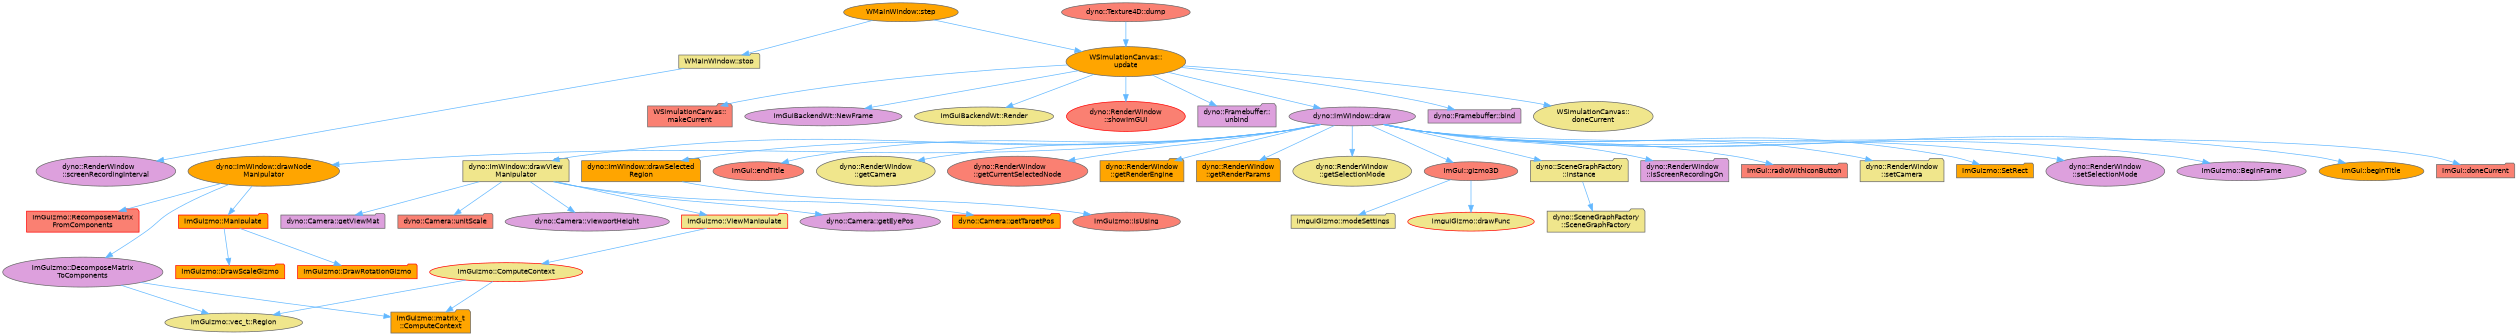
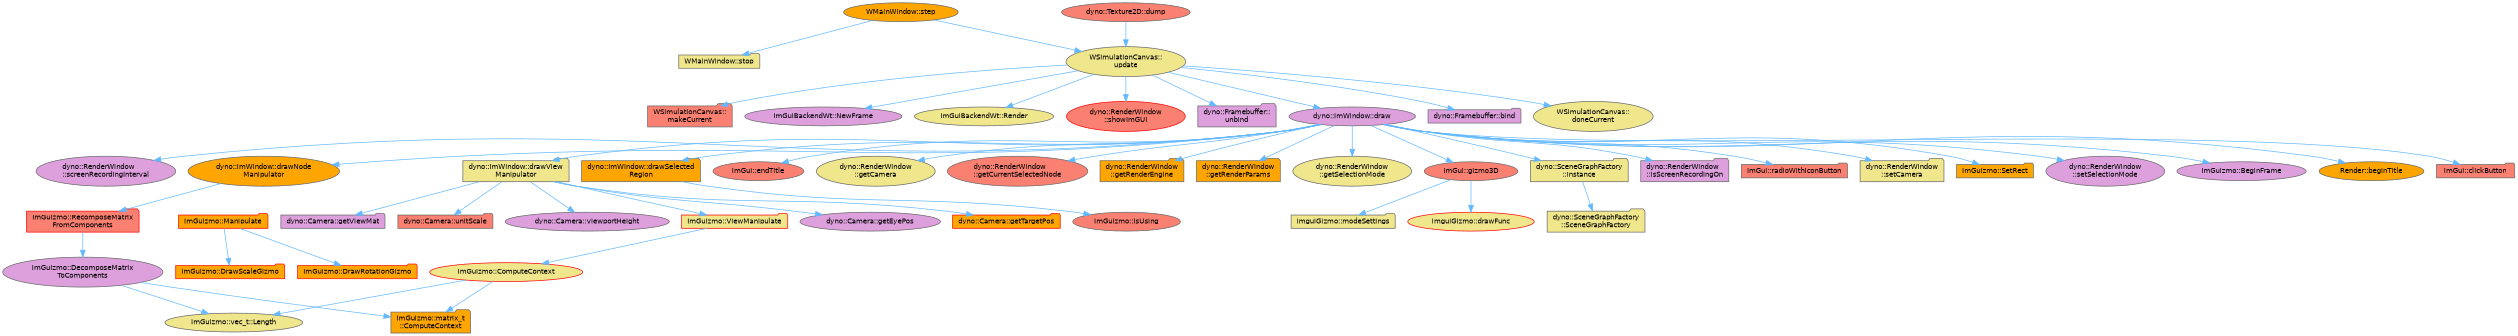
  digraph {
    rankdir=TB
    node [color=grey40 fillcolor=khaki fontname=Helvetica fontsize=10 shape=ellipse style=filled]
    edge [color=steelblue1 fontname=Helvetica fontsize=10 labelfontname=Helvetica labelfontsize=10 style=solid]
    n1 [color=gray40 fillcolor=orange fontcolor=black height=0.2 label="WMainWindow::step" width=0.4]
    n2 [height=0.2 label="WMainWindow::stop" shape=folder width=0.4]
-   n3 [fillcolor=orange height=0.2 label="WSimulationCanvas::\lupdate" width=0.4]
+   n3 [height=0.2 label="WSimulationCanvas::\lupdate" width=0.4]
    n4 [fillcolor=plum height=0.2 label="dyno::Framebuffer::bind" shape=folder width=0.4]
    n5 [height=0.2 label="WSimulationCanvas::\ldoneCurrent" width=0.4]
    n6 [fillcolor=plum height=0.2 label="dyno::ImWindow::draw" width=0.4]
    n7 [fillcolor=salmon height=0.2 label="WSimulationCanvas::\lmakeCurrent" shape=folder width=0.4]
    n8 [fillcolor=plum height=0.2 label="ImGuiBackendWt::NewFrame" width=0.4]
    n9 [height=0.2 label="ImGuiBackendWt::Render" width=0.4]
    n10 [color=red fillcolor=salmon height=0.2 label="dyno::RenderWindow\l::showImGUI" width=0.4]
    n11 [fillcolor=plum height=0.2 label="dyno::Framebuffer::\lunbind" shape=folder width=0.4]
    n12 [fillcolor=plum height=0.2 label="ImGuizmo::BeginFrame" width=0.4]
-   n13 [fillcolor=orange height=0.2 label="ImGui::beginTitle" width=0.4]
-   n14 [fillcolor=salmon height=0.2 label="ImGui::doneCurrent" shape=folder width=0.4]
+   n13 [fillcolor=orange height=0.2 label="Render::beginTitle" width=0.4]
+   n14 [fillcolor=salmon height=0.2 label="ImGui::clickButton" shape=folder width=0.4]
    n15 [fillcolor=orange height=0.2 label="dyno::ImWindow::drawNode\lManipulator" width=0.4]
    n16 [fillcolor=orange height=0.2 label="dyno::ImWindow::drawSelected\lRegion" shape=folder width=0.4]
    n17 [height=0.2 label="dyno::ImWindow::drawView\lManipulator" shape=folder width=0.4]
    n18 [fillcolor=salmon height=0.2 label="ImGui::endTitle" width=0.4]
    n19 [height=0.2 label="dyno::RenderWindow\l::getCamera" width=0.4]
    n20 [fillcolor=salmon height=0.2 label="dyno::RenderWindow\l::getCurrentSelectedNode" width=0.4]
    n21 [fillcolor=orange height=0.2 label="dyno::RenderWindow\l::getRenderEngine" shape=folder width=0.4]
    n22 [fillcolor=orange height=0.2 label="dyno::RenderWindow\l::getRenderParams" shape=folder width=0.4]
    n23 [height=0.2 label="dyno::RenderWindow\l::getSelectionMode" width=0.4]
    n24 [fillcolor=salmon height=0.2 label="ImGui::gizmo3D" width=0.4]
    n25 [height=0.2 label="dyno::SceneGraphFactory\l::instance" shape=folder width=0.4]
    n26 [fillcolor=plum height=0.2 label="dyno::RenderWindow\l::isScreenRecordingOn" shape=folder width=0.4]
    n27 [fillcolor=salmon height=0.2 label="ImGui::radioWithIconButton" shape=folder width=0.4]
    n28 [fillcolor=plum height=0.2 label="dyno::RenderWindow\l::screenRecordingInterval" width=0.4]
    n29 [height=0.2 label="dyno::RenderWindow\l::setCamera" shape=folder width=0.4]
    n30 [fillcolor=orange height=0.2 label="ImGuizmo::SetRect" shape=folder width=0.4]
    n31 [fillcolor=plum height=0.2 label="dyno::RenderWindow\l::setSelectionMode" width=0.4]
-   n32 [fillcolor=salmon height=0.2 label="dyno::Texture4D::dump" width=0.4]
+   n32 [fillcolor=salmon height=0.2 label="dyno::Texture2D::dump" width=0.4]
    n33 [fillcolor=plum height=0.2 label="ImGuizmo::DecomposeMatrix\lToComponents" width=0.4]
    n34 [color=red fillcolor=orange height=0.2 label="ImGuizmo::Manipulate" shape=folder width=0.4]
    n35 [color=red fillcolor=salmon height=0.2 label="ImGuizmo::RecomposeMatrix\lFromComponents" shape=folder width=0.4]
    n36 [fillcolor=salmon height=0.2 label="ImGuizmo::IsUsing" width=0.4]
    n37 [fillcolor=plum height=0.2 label="dyno::Camera::getEyePos" width=0.4]
    n38 [color=red fillcolor=orange height=0.2 label="dyno::Camera::getTargetPos" shape=folder width=0.4]
    n39 [fillcolor=plum height=0.2 label="dyno::Camera::getViewMat" shape=folder width=0.4]
    n40 [fillcolor=salmon height=0.2 label="dyno::Camera::unitScale" shape=folder width=0.4]
    n41 [color=red height=0.2 label="ImGuizmo::ViewManipulate" shape=folder width=0.4]
    n42 [fillcolor=plum height=0.2 label="dyno::Camera::viewportHeight" width=0.4]
    n43 [color=red height=0.2 label="imguiGizmo::drawFunc" width=0.4]
    n44 [height=0.2 label="imguiGizmo::modeSettings" shape=folder width=0.4]
    n45 [height=0.2 label="dyno::SceneGraphFactory\l::SceneGraphFactory" shape=folder width=0.4]
-   n46 [height=0.2 label="ImGuizmo::vec_t::Region" width=0.4]
+   n46 [height=0.2 label="ImGuizmo::vec_t::Length" width=0.4]
    n47 [fillcolor=orange height=0.2 label="ImGuizmo::matrix_t\l::ComputeContext" shape=folder width=0.4]
    n48 [color=red fillcolor=orange height=0.2 label="ImGuizmo::DrawRotationGizmo" shape=folder width=0.4]
    n49 [color=red fillcolor=orange height=0.2 label="ImGuizmo::DrawScaleGizmo" shape=folder width=0.4]
    n50 [color=red height=0.2 label="ImGuizmo::ComputeContext" width=0.4]
    n1 -> n2
    n1 -> n3
    n3 -> n4
    n3 -> n5
    n3 -> n6
    n3 -> n7
    n3 -> n8
    n3 -> n9
    n3 -> n10
    n3 -> n11
    n6 -> n12
    n6 -> n13
    n6 -> n14
    n6 -> n15
    n6 -> n16
    n6 -> n17
    n6 -> n18
    n6 -> n19
    n6 -> n20
    n6 -> n21
    n6 -> n22
    n6 -> n23
    n6 -> n24
    n6 -> n25
    n6 -> n26
    n6 -> n27
-   n2 -> n28
+   n6 -> n28
    n6 -> n29
    n6 -> n30
    n6 -> n31
-   n15 -> n33
-   n15 -> n34
+   n35 -> n33
    n15 -> n35
    n16 -> n36
    n17 -> n37
    n17 -> n38
    n17 -> n39
    n17 -> n40
    n17 -> n41
    n17 -> n42
    n24 -> n43
    n24 -> n44
    n25 -> n45
    n32 -> n3
    n33 -> n46
    n33 -> n47
    n34 -> n48
    n34 -> n49
    n41 -> n50
    n50 -> n46
    n50 -> n47
  }
